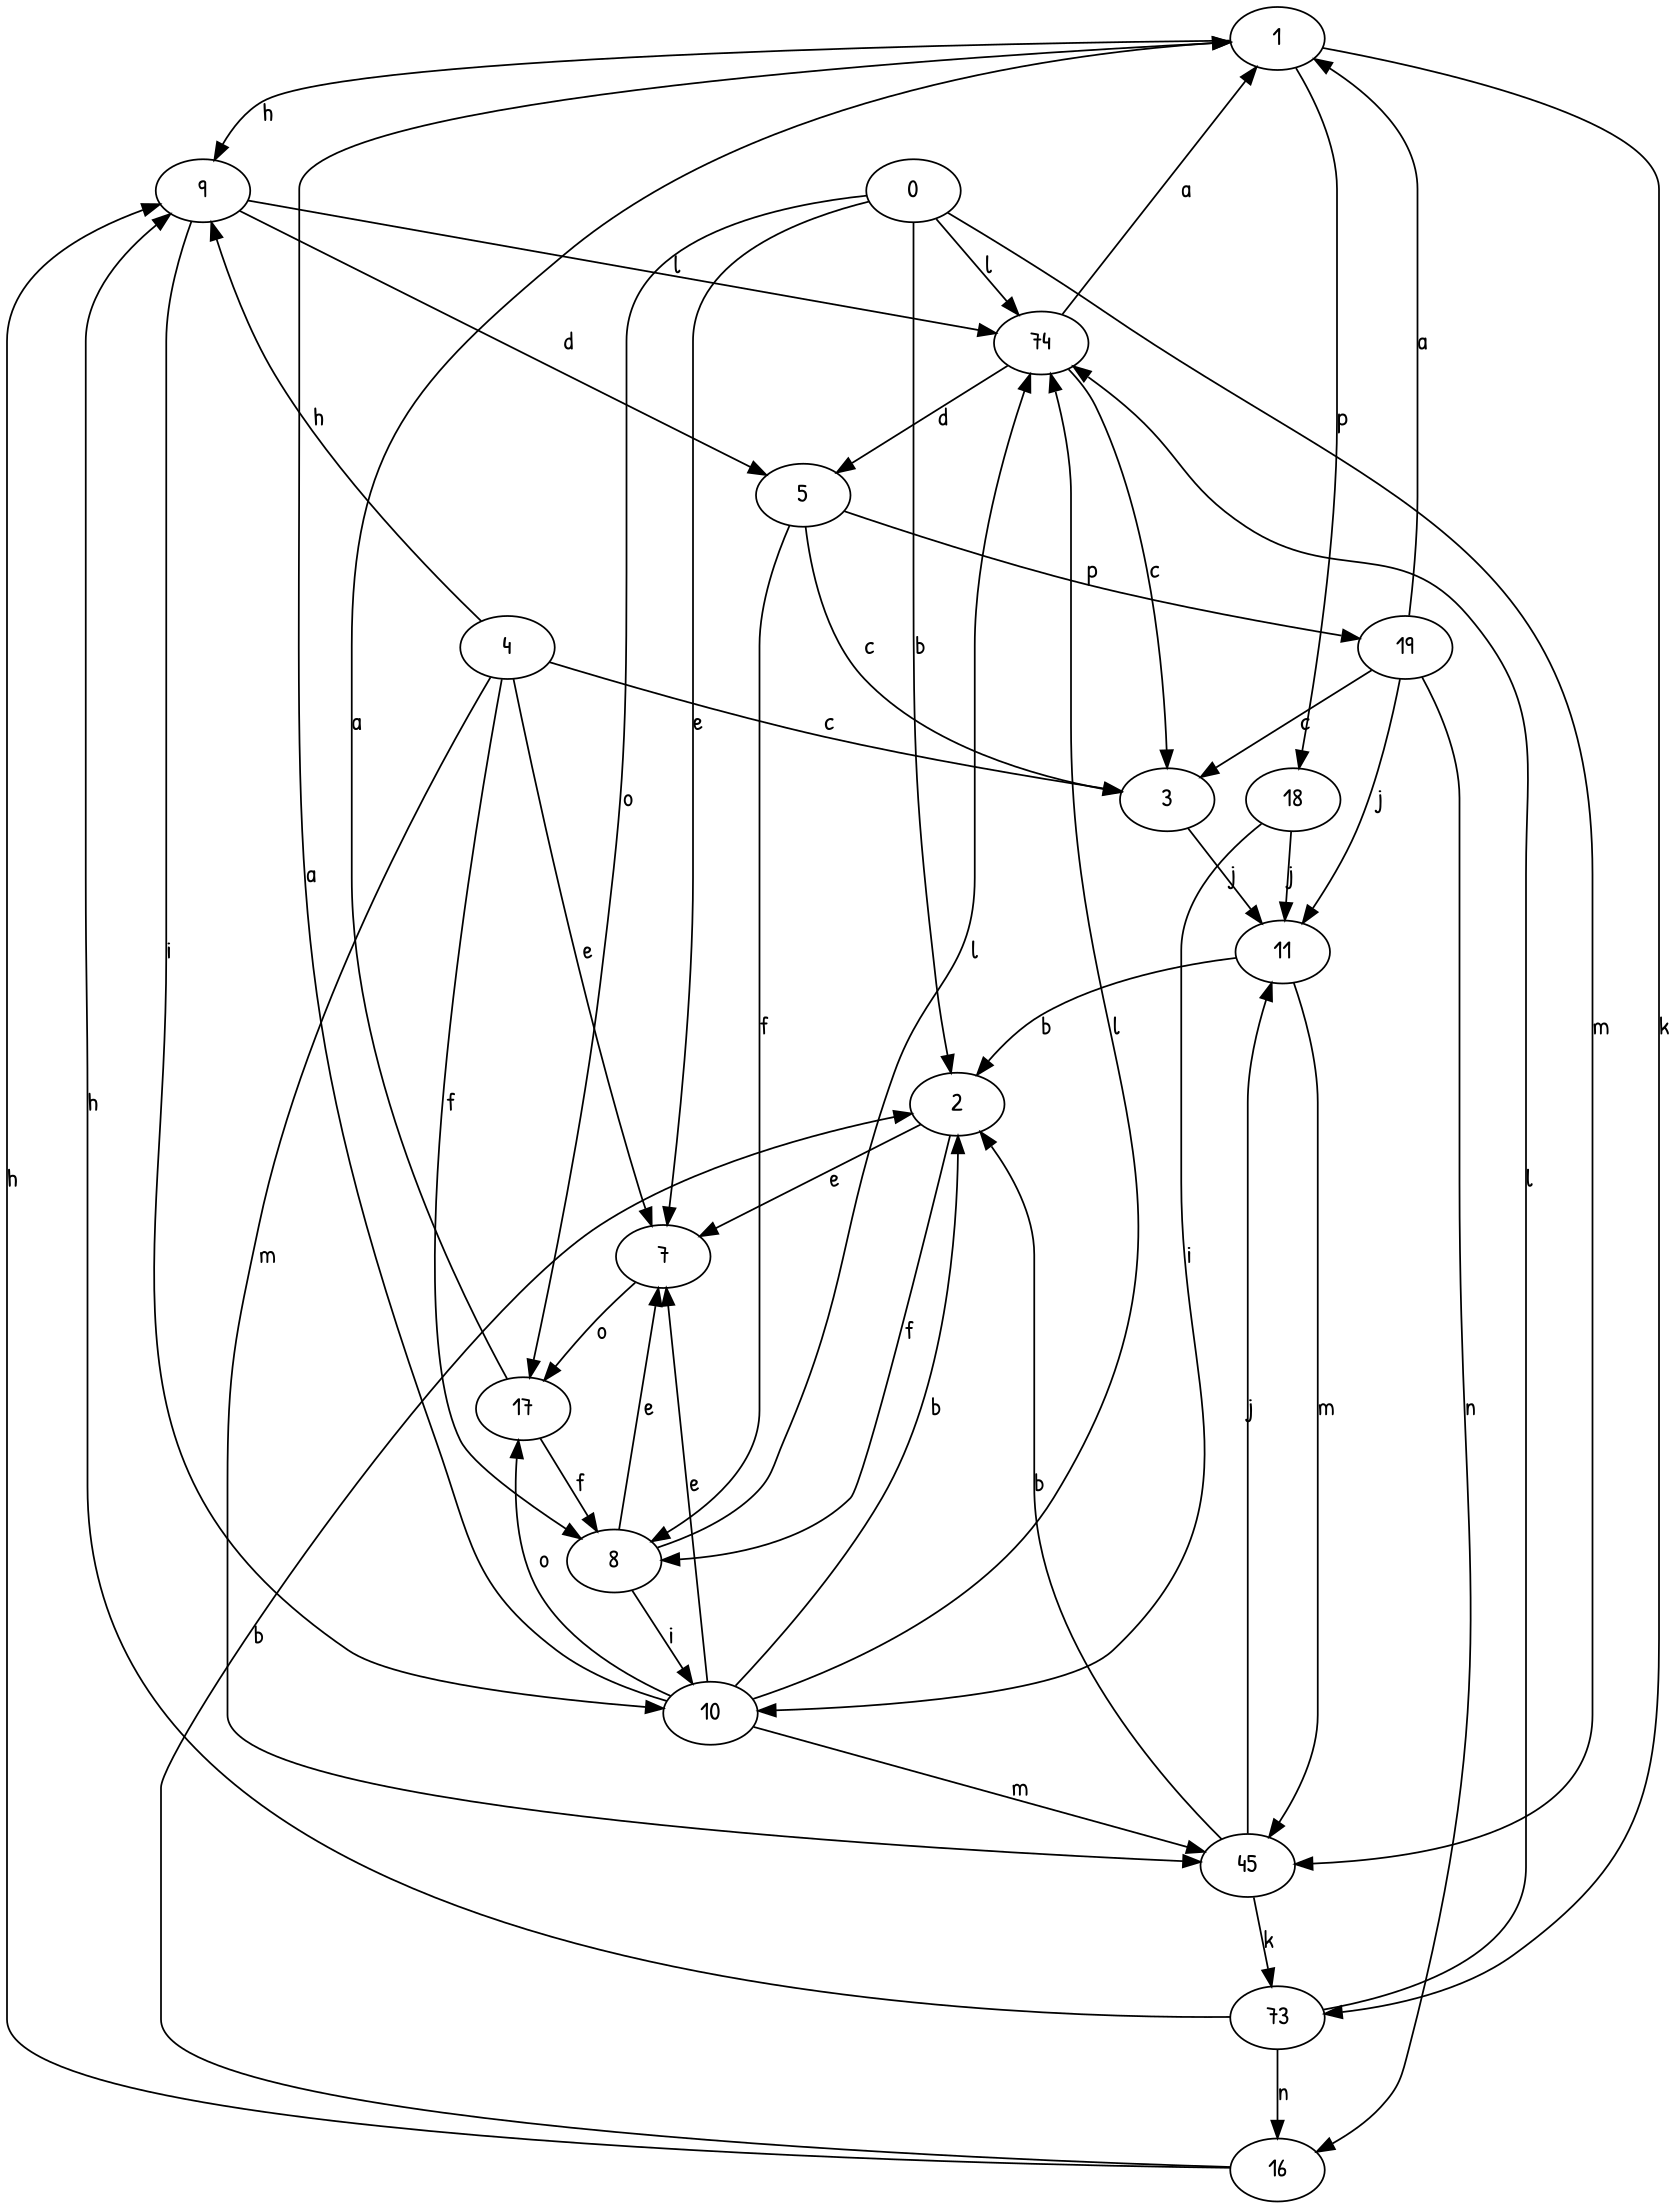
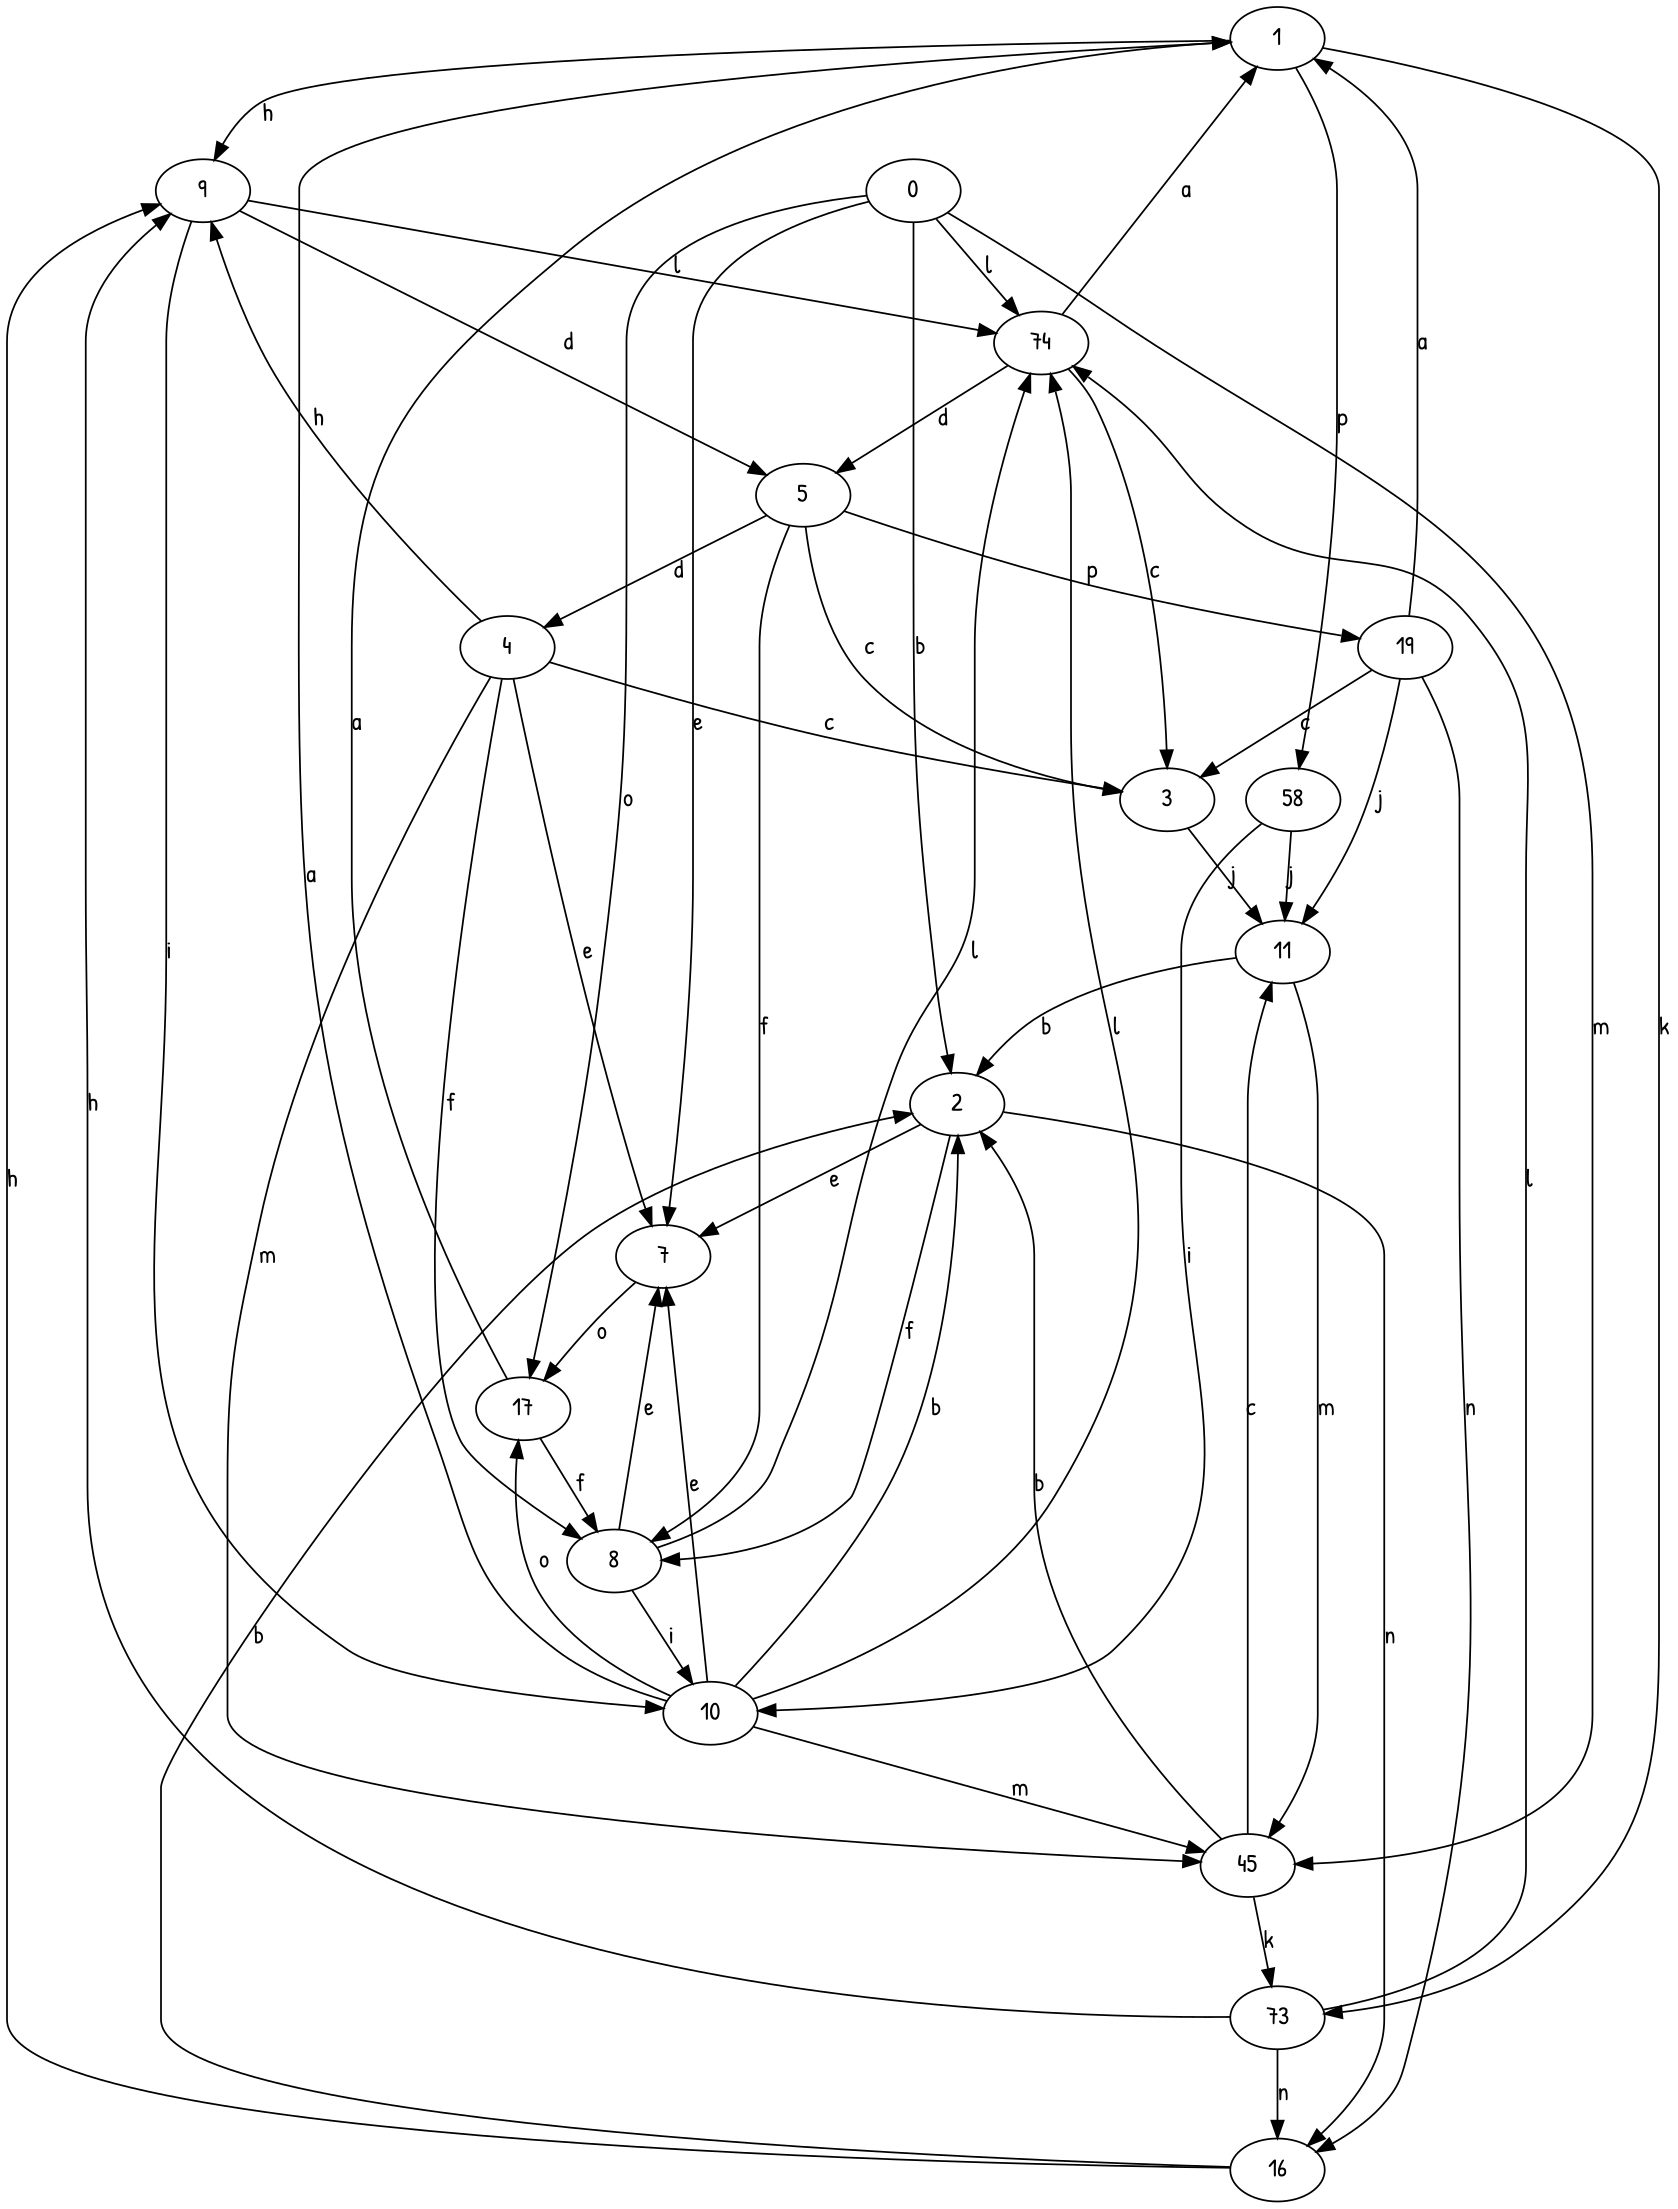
  strict digraph {
    fontname="Patrick Hand"
    node [fontname="Patrick Hand"]
    edge [fontname="Patrick Hand"]
    1
    9
    n3 [label=73]
-   18
+   18 [label=58]
    n5 [label=74]
    5
    10
    16
    11
    0
    2
    7
    n13 [label=45]
    17
    8
    3
    4
    19
    1 -> 9 [label=h]
    1 -> n3 [label=k]
    1 -> 18 [label=p]
    9 -> n5 [label=l]
    9 -> 5 [label=d]
    9 -> 10 [label=i]
    n3 -> 9 [label=h]
    n3 -> n5 [label=l]
    n3 -> 16 [label=n]
    18 -> 10 [label=i]
    18 -> 11 [label=j]
    n5 -> 1 [label=a]
    n5 -> 5 [label=d]
    n5 -> 3 [label=c]
    5 -> 8 [label=f]
    5 -> 3 [label=c]
+   5 -> 4 [label=d]
    5 -> 19 [label=p]
    10 -> 1 [label=a]
    10 -> n5 [label=l]
    10 -> 2 [label=b]
    10 -> 7 [label=e]
    10 -> n13 [label=m]
    10 -> 17 [label=o]
    16 -> 9 [label=h]
    16 -> 2 [label=b]
    11 -> 2 [label=b]
    11 -> n13 [label=m]
    0 -> n5 [label=l]
    0 -> 2 [label=b]
    0 -> 7 [label=e]
    0 -> n13 [label=m]
    0 -> 17 [label=o]
+   2 -> 16 [label=n]
    2 -> 7 [label=e]
    2 -> 8 [label=f]
    7 -> 17 [label=o]
    n13 -> n3 [label=k]
-   n13 -> 11 [label=j]
+   n13 -> 11 [label=c]
    n13 -> 2 [label=b]
    17 -> 1 [label=a]
    17 -> 8 [label=f]
    8 -> n5 [label=l]
    8 -> 10 [label=i]
    8 -> 7 [label=e]
    3 -> 11 [label=j]
    4 -> 9 [label=h]
    4 -> 7 [label=e]
    4 -> n13 [label=m]
    4 -> 8 [label=f]
    4 -> 3 [label=c]
    19 -> 1 [label=a]
    19 -> 16 [label=n]
    19 -> 11 [label=j]
    19 -> 3 [label=c]
  }
